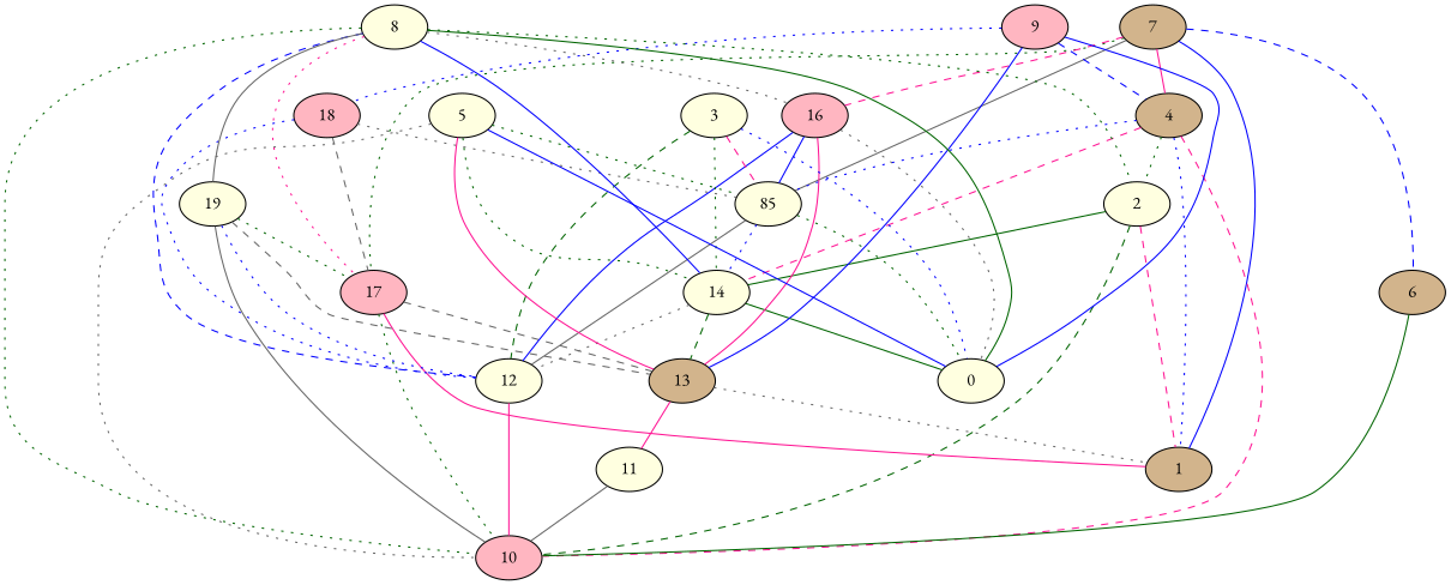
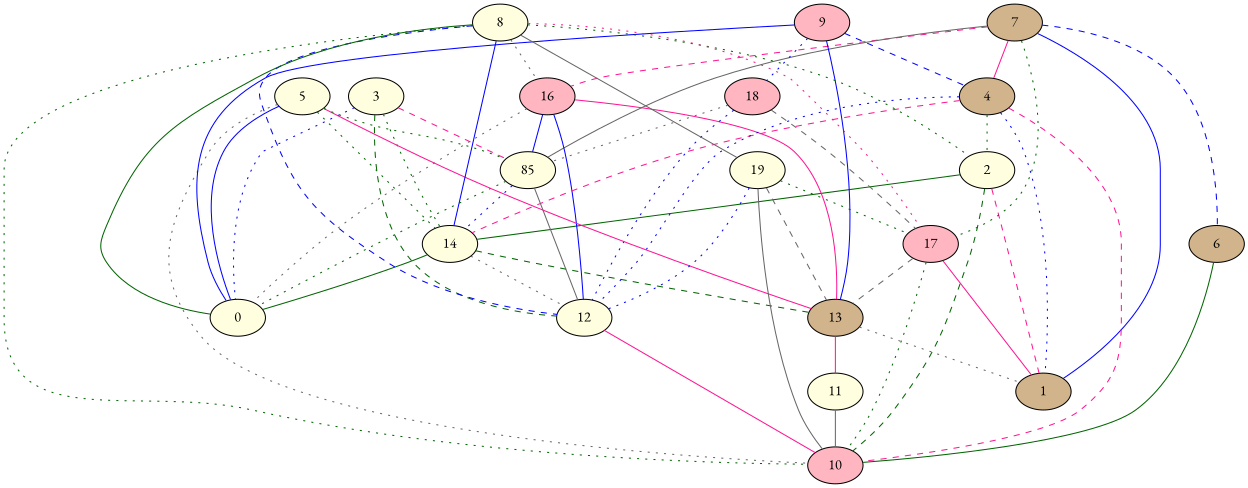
  digraph {
    fontname="EB Garamond"
    node [fillcolor=lightyellow fontname="EB Garamond" style=filled]
    edge [color=darkgreen dir=none fontname="EB Garamond" style=dotted]
    2
    10 [fillcolor=lightpink]
    1 [fillcolor=tan]
    14
    17 [fillcolor=lightpink]
    13 [fillcolor=tan]
    7 [fillcolor=tan]
    16 [fillcolor=lightpink]
    n9 [label=85]
    4 [fillcolor=tan]
    6 [fillcolor=tan]
    18 [fillcolor=lightpink]
    12
    0
    11
    3
    5
    9 [fillcolor=lightpink]
    8
    19
    subgraph sub_1 {
      2
      10
      1
      14
      17
      13
      7
      16
      n9
      4
      6
      18
      12
      0
      11
      3
      5
      9
      8
      19
    }
    2 -> 10 [style=dashed]
    2 -> 1 [color=deeppink style=dashed]
    2 -> 14 [style=solid]
    14 -> 13 [style=dashed]
    14 -> 12 [color=gray40]
    14 -> 0 [style=solid]
    17 -> 10
    17 -> 1 [color=deeppink style=solid]
    17 -> 13 [color=gray40 style=dashed]
    13 -> 1 [color=gray40]
    13 -> 11 [color=deeppink style=solid]
    7 -> 1 [color=blue style=solid]
    7 -> 17
    7 -> 16 [color=deeppink style=dashed]
    7 -> n9 [color=gray40 style=solid]
    7 -> 4 [color=deeppink style=solid]
    7 -> 6 [color=blue style=dashed]
    16 -> 13 [color=deeppink style=solid]
    16 -> n9 [color=blue style=solid]
    16 -> 12 [color=blue style=solid]
    16 -> 0 [color=gray40]
    n9 -> 14 [color=blue]
    n9 -> 12 [color=gray40 style=solid]
    n9 -> 0
    4 -> 2
    4 -> 10 [color=deeppink style=dashed]
    4 -> 1 [color=blue]
    4 -> 14 [color=deeppink style=dashed]
-   4 -> n9 [color=blue]
+   4 -> 12 [color=blue]
    6 -> 10 [style=solid]
    18 -> 17 [color=gray40 style=dashed]
    18 -> n9 [color=gray40]
    18 -> 12 [color=blue]
    12 -> 10 [color=deeppink style=solid]
    11 -> 10 [color=gray40 style=solid]
    3 -> 14
    3 -> n9 [color=deeppink style=dashed]
    3 -> 12 [style=dashed]
    3 -> 0 [color=blue]
    5 -> 10 [color=gray40]
    5 -> 14
    5 -> 13 [color=deeppink style=solid]
    5 -> n9
    5 -> 0 [color=blue style=solid]
    9 -> 13 [color=blue style=solid]
    9 -> 4 [color=blue style=dashed]
    9 -> 18 [color=blue]
    9 -> 0 [color=blue style=solid]
    8 -> 2
    8 -> 10
    8 -> 14 [color=blue style=solid]
    8 -> 17 [color=deeppink]
    8 -> 16 [color=gray40]
    8 -> 12 [color=blue style=dashed]
    8 -> 0 [style=solid]
    8 -> 19 [color=gray40 style=solid]
    19 -> 10 [color=gray40 style=solid]
    19 -> 17
    19 -> 13 [color=gray40 style=dashed]
    19 -> 12 [color=blue]
  }
